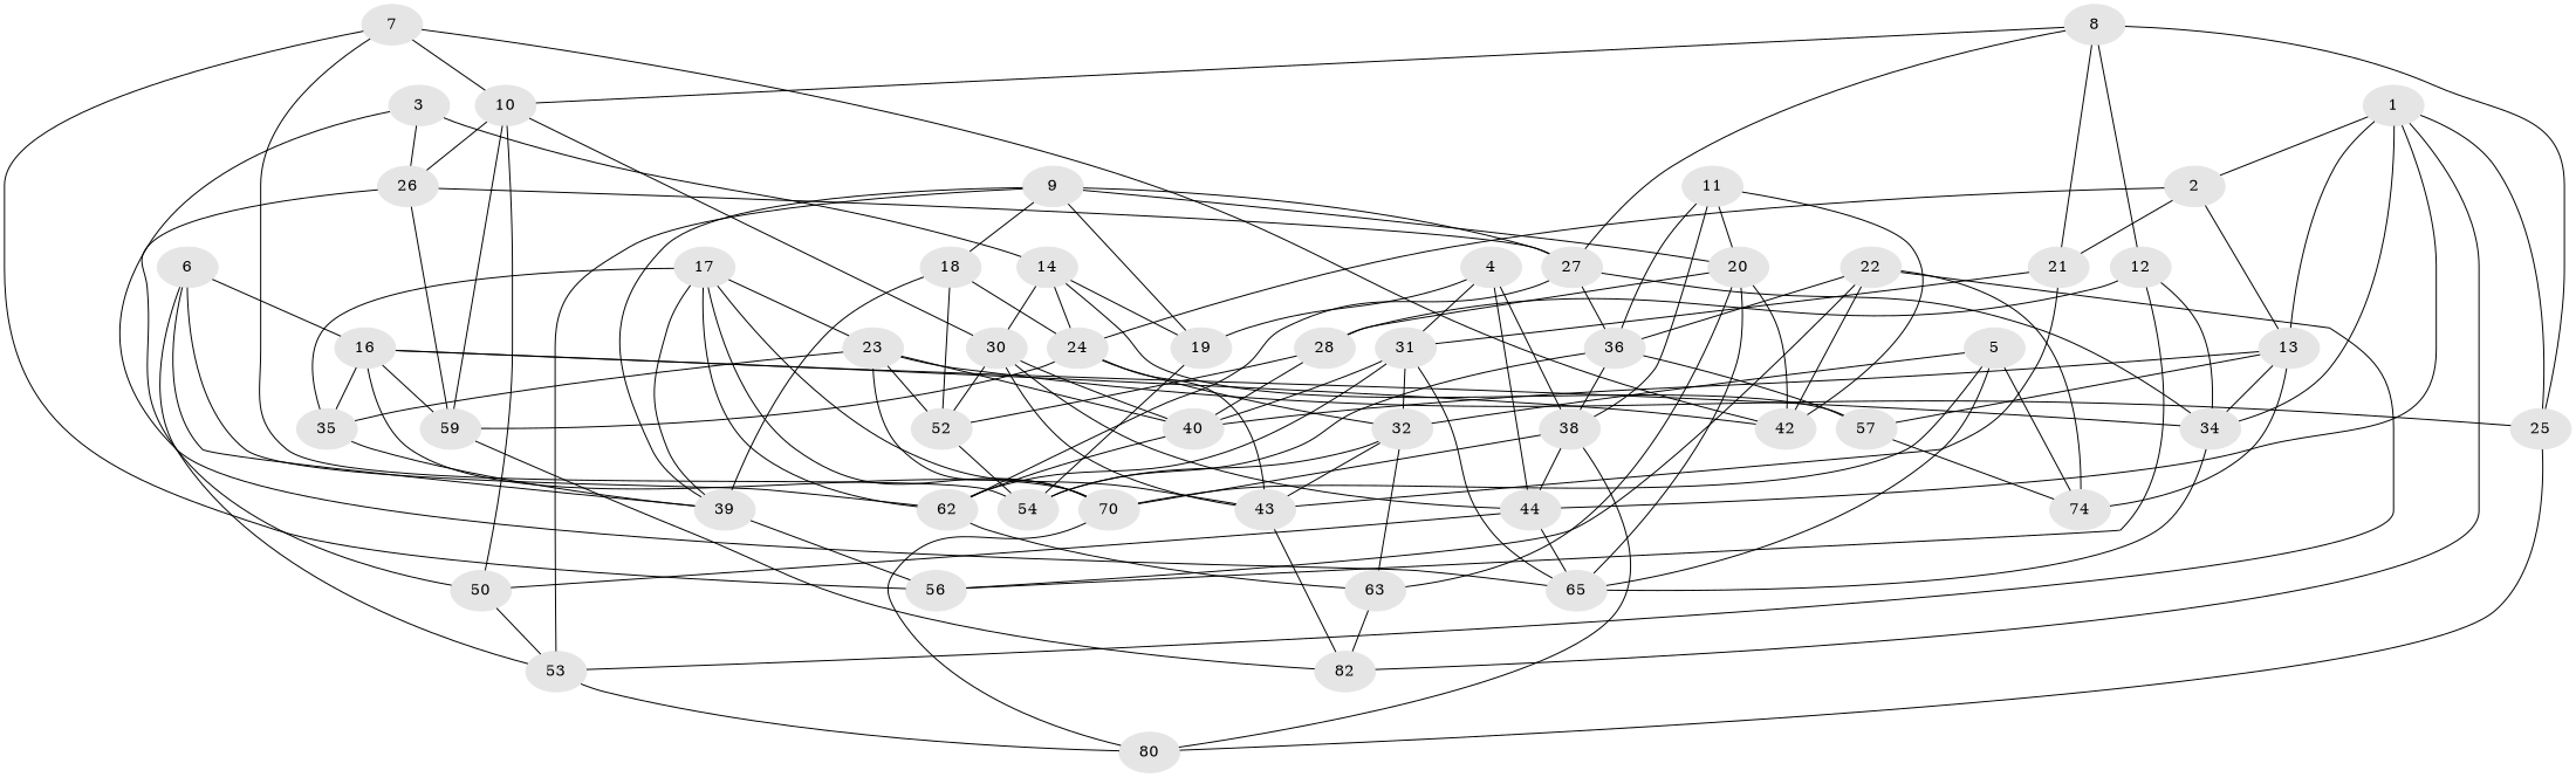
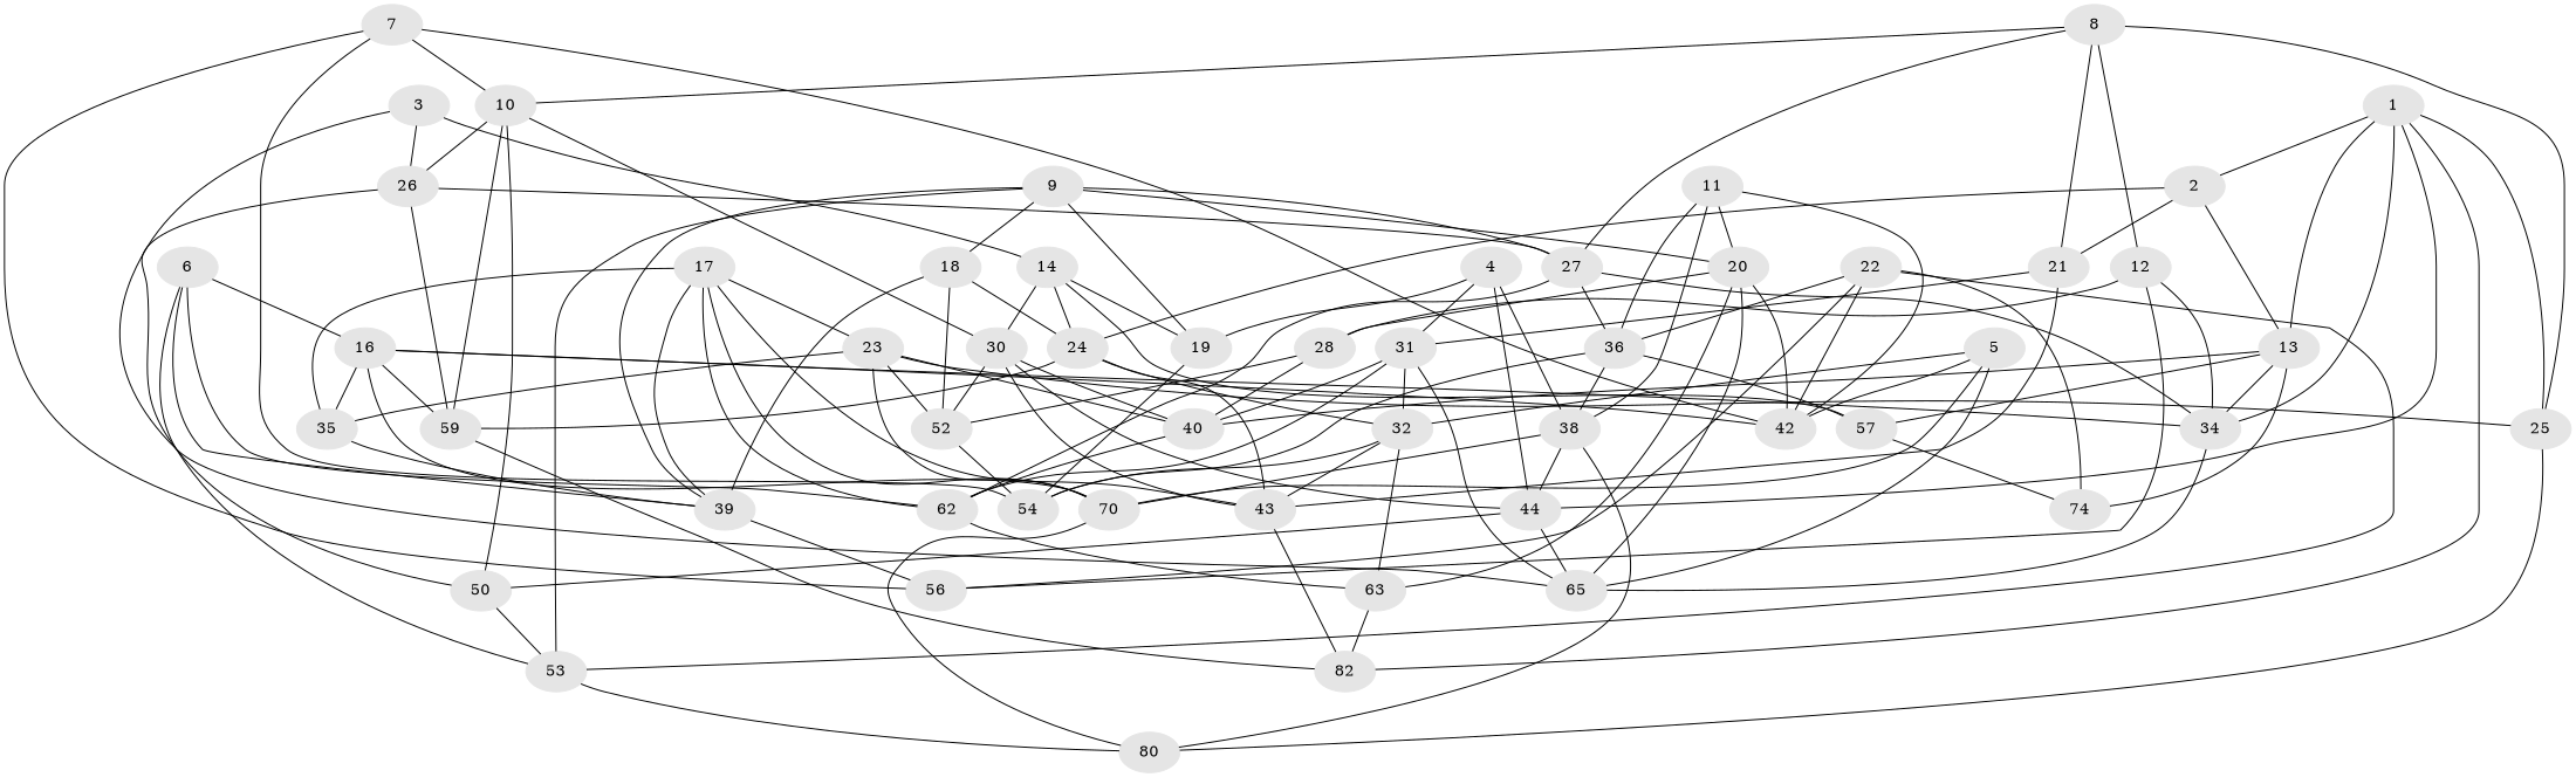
  graph {
    node [color=gray90 style=filled]
    1 [super="+41"]
    2 [super="+66"]
    13 [super="+89"]
    25 [super="+87"]
    34 [super="+37"]
    44 [super="+69"]
    82
    24 [super="+48"]
    n9 [label=21]
    40 [super="+68"]
    57
    74
    80 [super="+88"]
    65 [super="+78"]
    50
    7 [super="+83"]
    42 [super="+64"]
    10 [super="+75"]
    54 [super="+84"]
    56
    32 [super="+71"]
    59 [super="+81"]
    43 [super="+51"]
    31 [super="+46"]
    14 [super="+15"]
    19
    30 [super="+67"]
    3
    26 [super="+55"]
    27 [super="+76"]
    4
    38 [super="+85"]
    62 [super="+79"]
    70 [super="+86"]
    63
    5
    16 [super="+45"]
    35
    6
    39 [super="+61"]
    53 [super="+72"]
    8 [super="+33"]
    12
    28
    36 [super="+49"]
    9 [super="+21"]
    18
    20 [super="+47"]
    52 [super="+60"]
    11
    17 [super="+73"]
    23 [super="+58"]
    22 [super="+77"]
    1 -- 2
    1 -- 13
    1 -- 25
    1 -- 34
    1 -- 44
    1 -- 82
    2 -- 13
    2 -- 24
    2 -- n9
    13 -- 34
    13 -- 40
    13 -- 57
    13 -- 74
    25 -- 80 [weight=2]
    34 -- 65
    44 -- 65
    44 -- 50
    24 -- 32
    24 -- 59
    24 -- 43
    n9 -- 43
    n9 -- 31
    40 -- 62
    57 -- 74
    50 -- 53
    7 -- 42
    7 -- 10
    7 -- 54
    7 -- 56
    10 -- 50
    10 -- 59
    10 -- 30
    10 -- 26
    32 -- 54
    32 -- 43
    32 -- 63
    59 -- 82
    43 -- 82
    31 -- 40
    31 -- 65
    31 -- 32
    31 -- 62
    14 -- 24
    14 -- 57
    14 -- 19
    14 -- 30
    19 -- 54
    30 -- 44
    30 -- 40
    30 -- 43
    30 -- 52
    3 -- 65
    3 -- 14 [weight=2]
    3 -- 26
    26 -- 50
    26 -- 59 [weight=2]
    26 -- 27
    27 -- 34
    27 -- 62
    27 -- 36
    4 -- 44
    4 -- 31
    4 -- 19
    4 -- 38
    38 -- 44
    38 -- 80
    38 -- 70
    62 -- 63
    70 -- 80
    63 -- 82
    5 -- 65
-   5 -- 74
+   5 -- 42
    5 -- 32
    5 -- 70
    16 -- 34
    16 -- 42
    16 -- 59
    16 -- 70
    16 -- 35
    35 -- 39
    6 -- 62
    6 -- 16
    6 -- 39
    6 -- 53
    39 -- 56
    53 -- 80 [weight=2]
    8 -- 25 [weight=2]
    8 -- n9
    8 -- 10
    8 -- 27
    8 -- 12
    12 -- 34
    12 -- 56
    12 -- 28
    28 -- 40
    28 -- 52
    36 -- 57
    36 -- 54
    36 -- 38
    9 -- 19
    9 -- 27
    9 -- 39
    9 -- 53
    9 -- 18
    9 -- 20
    18 -- 24
    18 -- 39
    18 -- 52
    20 -- 65
    20 -- 42
    20 -- 63
    20 -- 28
    52 -- 54 [weight=2]
    11 -- 42
    11 -- 38
    11 -- 36
    11 -- 20
    17 -- 43
    17 -- 62
    17 -- 70
    17 -- 35
    17 -- 39
    17 -- 23
    23 -- 25
    23 -- 40
    23 -- 70
    23 -- 35
    23 -- 52
    22 -- 74 [weight=2]
    22 -- 42
    22 -- 56
    22 -- 53
    22 -- 36
  }
